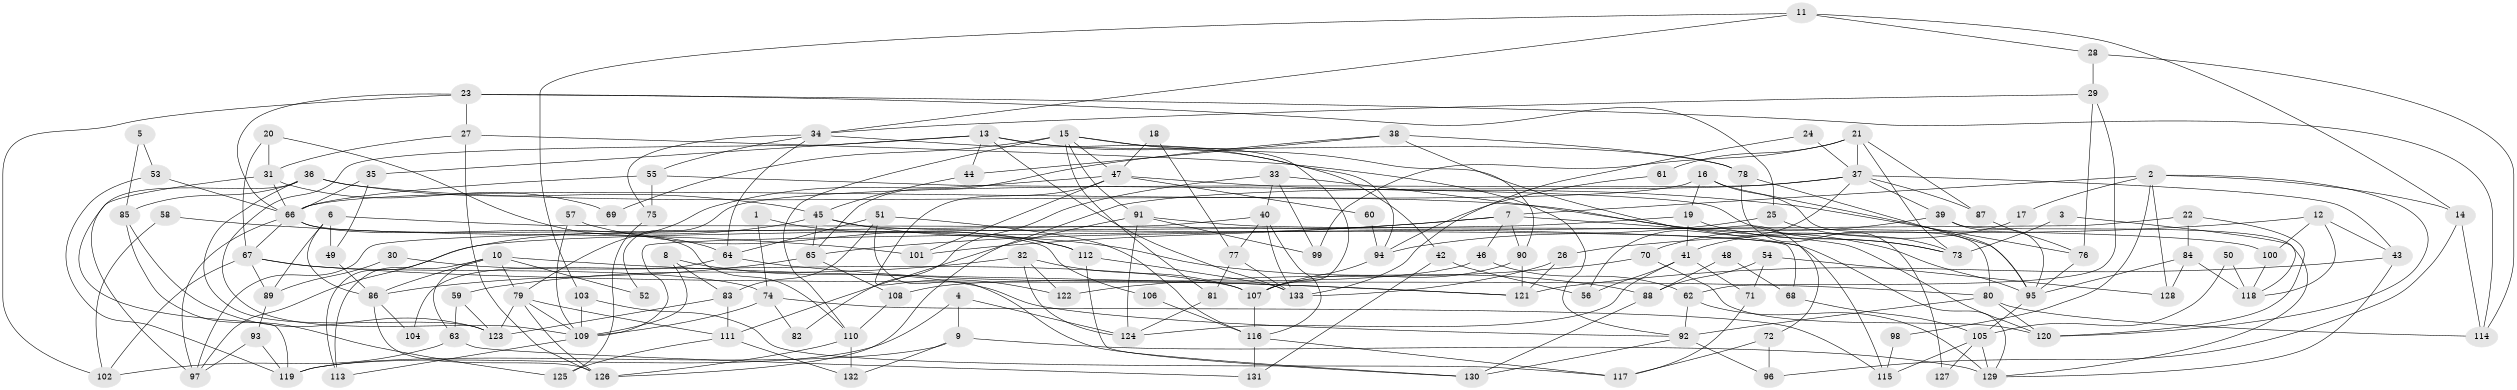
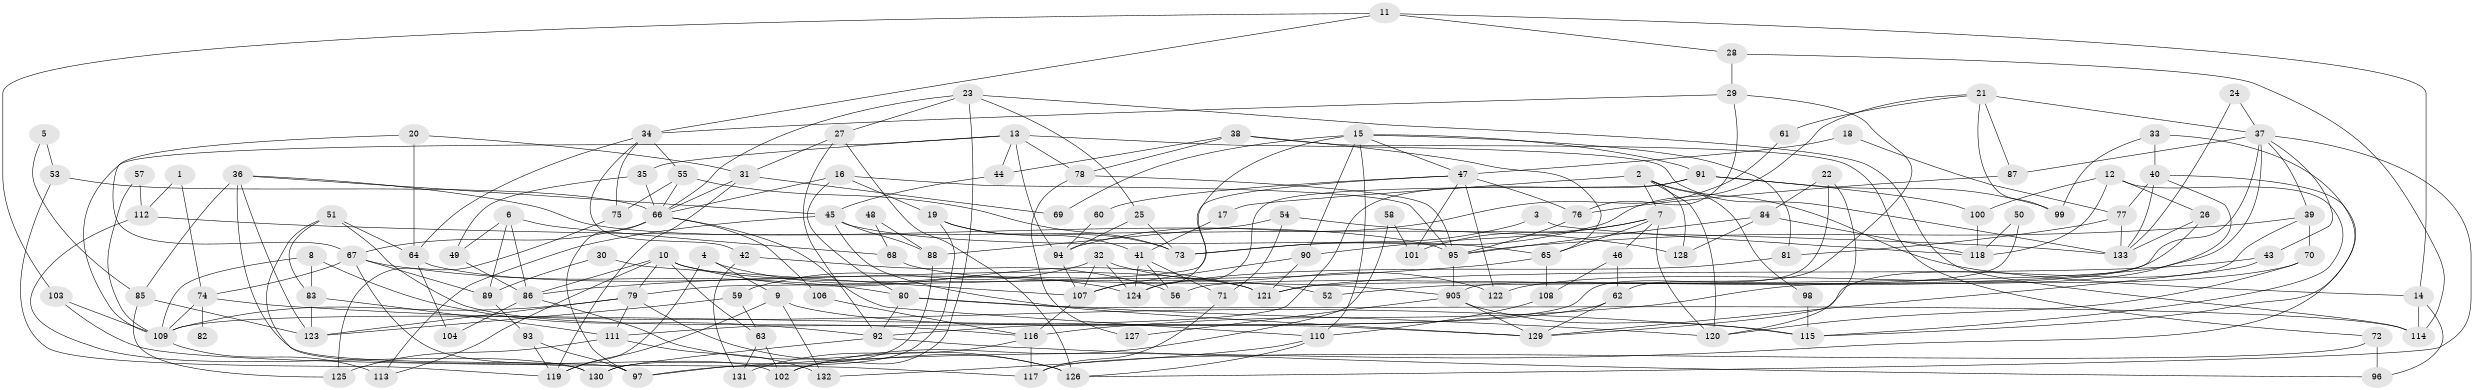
  graph {
    node [color=gray90 style=filled]
    1
    74
    112
    109
    115
    82
    133
    130
    2
    7
    14
    17
    98
    120
    128
    46
    65
    90
    101
    96
    114
    41
    3
    73
    118
    4
    9
    119
    124
    129
    132
    5
    53
    85
    66
    123
    125
    6
    49
    68
    86
    89
-   105
+   105 [label=905]
    126
    104
    93
    62
    108
    121
    107
    8
    83
    92
    111
    113
    10
    52
    63
    79
    102
    131
    11
    28
    34
    103
    29
    64
    42
    55
    75
    117
    12
    26
    100
    13
    35
    44
    78
    94
    45
    95
    127
    15
    47
    69
    81
    91
    110
    76
    122
    60
    99
    116
    16
    19
    80
    97
    67
    106
    56
    71
    18
    77
    20
    31
    21
    37
    61
    87
    39
    43
    22
    84
    23
    25
    27
    24
    30
    32
    59
    33
    40
    36
    88
    70
    38
    72
    48
    50
    51
    54
    57
    58
    1 -- 74
    1 -- 112
    74 -- 109
    74 -- 115
    74 -- 82
    112 -- 133
    112 -- 130
    109 -- 113
    2 -- 7
    2 -- 14
    2 -- 17
    2 -- 98
    2 -- 120
    2 -- 128
    7 -- 120
    7 -- 46
    7 -- 65
    7 -- 90
    7 -- 101
    14 -- 96
    14 -- 114
    17 -- 41
    98 -- 115
    46 -- 62
    46 -- 108
    65 -- 86
    65 -- 108
    90 -- 121
    90 -- 107
    41 -- 124
    41 -- 56
    41 -- 71
    3 -- 73
    3 -- 118
    4 -- 9
    4 -- 119
    4 -- 124
    9 -- 119
    9 -- 129
    9 -- 132
    5 -- 53
    5 -- 85
    53 -- 119
    53 -- 66
    85 -- 123
    85 -- 125
    66 -- 110
    66 -- 97
    66 -- 67
    66 -- 106
    6 -- 49
    6 -- 68
    6 -- 86
    6 -- 89
    49 -- 86
    68 -- 105
    86 -- 126
    86 -- 104
    89 -- 93
    105 -- 115
    105 -- 129
    105 -- 127
    93 -- 119
    93 -- 97
    62 -- 129
    62 -- 92
    108 -- 110
    107 -- 116
    8 -- 109
    8 -- 83
    8 -- 92
    83 -- 123
    83 -- 111
    92 -- 130
    92 -- 96
    111 -- 132
    111 -- 125
    10 -- 86
    10 -- 121
    10 -- 113
    10 -- 52
    10 -- 63
    10 -- 79
    63 -- 102
    63 -- 131
    79 -- 109
    79 -- 123
    79 -- 126
    79 -- 111
    11 -- 14
    11 -- 28
    11 -- 34
    11 -- 103
    28 -- 114
    28 -- 29
    34 -- 64
    34 -- 42
    34 -- 55
    34 -- 75
    103 -- 109
    103 -- 117
    29 -- 62
    29 -- 34
    29 -- 76
    64 -- 104
    64 -- 121
    42 -- 131
    42 -- 56
    55 -- 73
    55 -- 66
    55 -- 75
    75 -- 125
-   12 -- 43
+   12 -- 115
    12 -- 118
    12 -- 26
    12 -- 100
    26 -- 133
    26 -- 121
    100 -- 118
    13 -- 109
    13 -- 133
    13 -- 35
    13 -- 44
    13 -- 78
    13 -- 94
    35 -- 66
    35 -- 49
    44 -- 45
    78 -- 95
    78 -- 127
    94 -- 107
    45 -- 65
    45 -- 129
    45 -- 113
    45 -- 88
    95 -- 105
    15 -- 90
    15 -- 107
    15 -- 47
    15 -- 69
    15 -- 81
    15 -- 91
    15 -- 110
    47 -- 101
    47 -- 79
    47 -- 76
    47 -- 122
    47 -- 60
    81 -- 124
    91 -- 124
    91 -- 111
    91 -- 100
    91 -- 99
    110 -- 132
    110 -- 126
    76 -- 95
    60 -- 94
    116 -- 131
    116 -- 117
    16 -- 66
    16 -- 95
    16 -- 19
    16 -- 80
    19 -- 41
    19 -- 73
    19 -- 97
    80 -- 120
    80 -- 114
    80 -- 92
    67 -- 74
    67 -- 89
    67 -- 102
    67 -- 80
    106 -- 116
    71 -- 117
    18 -- 47
    18 -- 77
    77 -- 133
    77 -- 81
    20 -- 64
    20 -- 67
    20 -- 31
    31 -- 119
    31 -- 66
    31 -- 69
    21 -- 73
    21 -- 99
    21 -- 37
    21 -- 61
    21 -- 87
    37 -- 126
    37 -- 52
    37 -- 56
    37 -- 87
    37 -- 39
    37 -- 43
    61 -- 94
    87 -- 76
    39 -- 129
    39 -- 95
    39 -- 70
    43 -- 129
    43 -- 121
    22 -- 109
    22 -- 120
    22 -- 84
    84 -- 128
    84 -- 118
    84 -- 95
    23 -- 114
    23 -- 66
    23 -- 102
    23 -- 25
    23 -- 27
    25 -- 73
    25 -- 94
    27 -- 126
    27 -- 92
    27 -- 31
    24 -- 133
    24 -- 37
    30 -- 89
    30 -- 107
    32 -- 124
    32 -- 107
    32 -- 122
    32 -- 59
    59 -- 123
    59 -- 63
    33 -- 115
-   33 -- 82
    33 -- 99
    33 -- 40
    40 -- 133
    40 -- 116
    40 -- 97
    40 -- 77
    36 -- 85
    36 -- 123
    36 -- 45
    36 -- 95
    36 -- 97
    88 -- 130
    70 -- 120
    70 -- 122
    38 -- 65
    38 -- 44
    38 -- 78
    38 -- 72
    72 -- 96
    72 -- 117
    48 -- 68
    48 -- 88
    50 -- 118
    50 -- 105
    51 -- 130
    51 -- 83
    51 -- 64
    51 -- 116
    54 -- 128
    54 -- 71
    54 -- 88
    57 -- 112
    57 -- 109
    58 -- 101
    58 -- 102
  }
